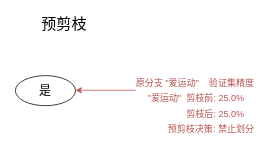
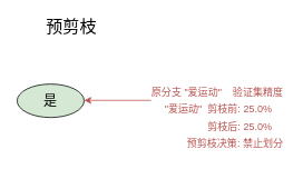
  <mxCell id="0" />
  <mxCell id="1" parent="0" />
  <mxCell id="2" value="&lt;font color=&quot;#b85450&quot; style=&quot;line-height: 170%&quot;&gt;&amp;nbsp; &amp;nbsp; &amp;nbsp;原分支 &quot;爱运动&quot;&amp;nbsp; &amp;nbsp;&amp;nbsp;验证集精度&lt;br&gt;&quot;爱运动&quot;&amp;nbsp; 剪枝前: 25.0%&amp;nbsp; &amp;nbsp;&amp;nbsp;&lt;br&gt;剪枝后: 25.0%&amp;nbsp; &amp;nbsp;&amp;nbsp;&lt;br&gt;预剪枝决策: 禁止划分&lt;br&gt;&lt;/font&gt;" style="text;html=1;strokeColor=none;fillColor=none;align=right;verticalAlign=middle;whiteSpace=wrap;rounded=0;" vertex="1" parent="1"><mxGeometry x="150" y="100" width="190" height="80" as="geometry" /></mxCell>
  <mxCell id="3" value="&lt;font style=&quot;font-size: 20px&quot;&gt;预剪枝&lt;/font&gt;" style="text;html=1;strokeColor=none;fillColor=none;align=center;verticalAlign=middle;whiteSpace=wrap;rounded=0;" vertex="1" parent="1"><mxGeometry x="45" y="20" width="80" height="20" as="geometry" /></mxCell>
- <mxCell id="4" value="&lt;span style=&quot;font-size: 16px&quot;&gt;是&lt;/span&gt;" style="ellipse;whiteSpace=wrap;html=1;" vertex="1" parent="1"><mxGeometry x="20" y="100" width="80" height="40" as="geometry" /></mxCell>
+ <mxCell id="4" value="&lt;span style=&quot;font-size: 16px&quot;&gt;是&lt;/span&gt;" style="ellipse;whiteSpace=wrap;html=1;fillColor=#d5e8d4;" vertex="1" parent="1"><mxGeometry x="20" y="100" width="80" height="40" as="geometry" /></mxCell>
  <mxCell id="5" value="" style="endArrow=classic;html=1;fillColor=#f8cecc;strokeColor=#b85450;" edge="1" parent="1"><mxGeometry width="50" height="50" relative="1" as="geometry"><mxPoint x="180" y="119.5" as="sourcePoint" /><mxPoint x="100" y="119.5" as="targetPoint" /></mxGeometry></mxCell>
